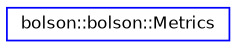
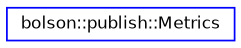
  digraph {
    rankdir=LR
-   n1 [color=blue fillcolor=white fontname=Helvetica fontsize=10 height=0.2 label="bolson::bolson::Metrics" shape=record style=filled width=0.4]
+   n1 [color=blue fillcolor=white fontname=Helvetica fontsize=10 height=0.2 label="bolson::publish::Metrics" shape=record style=filled width=0.4]
  }
